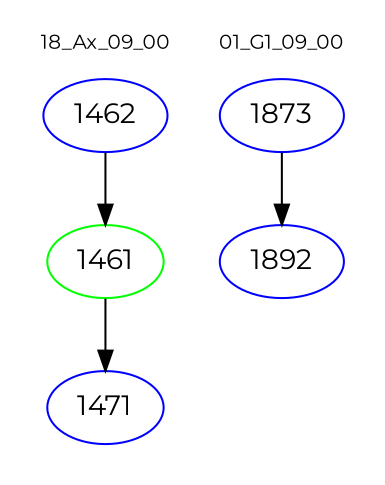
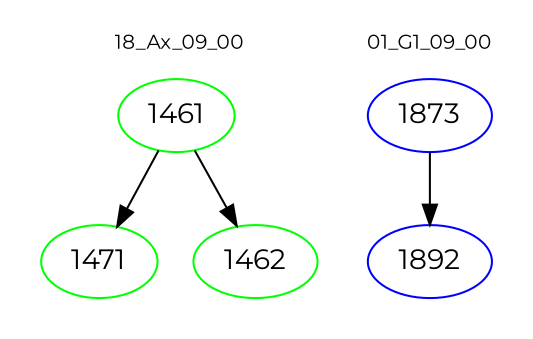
  digraph {
    fontname=Montserrat
    node [color=blue fontname=Montserrat]
    edge [color=black fontname=Montserrat]
    n1 [color=green label=1461]
-   n2 [label=1471]
-   n3 [label=1462]
+   n2 [color=green label=1471]
+   n3 [color=green label=1462]
    n4 [label=1873]
    n5 [label=1892]
    subgraph cluster_1 {
      color=white
      fontsize=10
      label="18_Ax_09_00"
      n1
      n2
      n3
    }
    subgraph cluster_2 {
      color=white
      fontsize=10
      label="01_G1_09_00"
      n4
      n5
    }
    n1 -> n2
-   n3 -> n1
+   n1 -> n3
    n4 -> n5
  }
